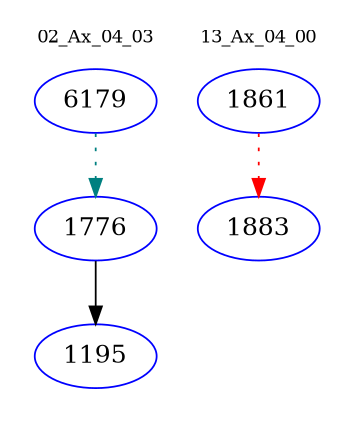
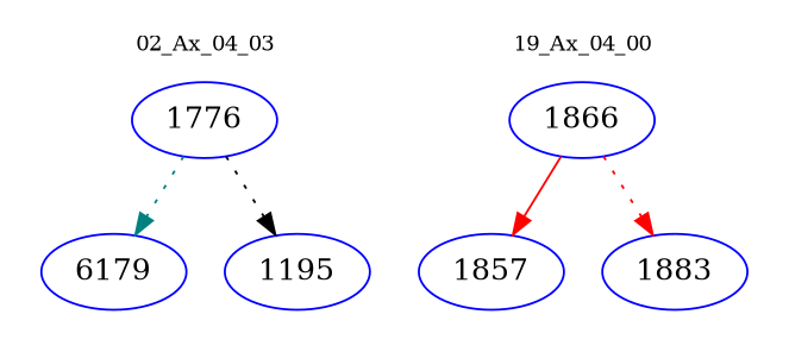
  digraph {
    node [color=blue]
    edge [color=red style=dotted]
    n1 [label=1776]
    n2 [label=6179]
    n3 [label=1195]
-   n4 [label=1861]
+   n4 [label=1866]
+   n5 [label=1857]
    n6 [label=1883]
    subgraph cluster_1 {
      color=white
      fontsize=10
      label="02_Ax_04_03"
      n1
      n2
      n3
    }
    subgraph cluster_2 {
      color=white
      fontsize=10
-     label="13_Ax_04_00"
+     label="19_Ax_04_00"
      n4
+     n5
      n6
    }
-   n2 -> n1 [color=teal]
-   n1 -> n3 [color=black style=solid]
+   n1 -> n2 [color=teal]
+   n1 -> n3 [color=black]
+   n4 -> n5 [style=solid]
    n4 -> n6
  }
